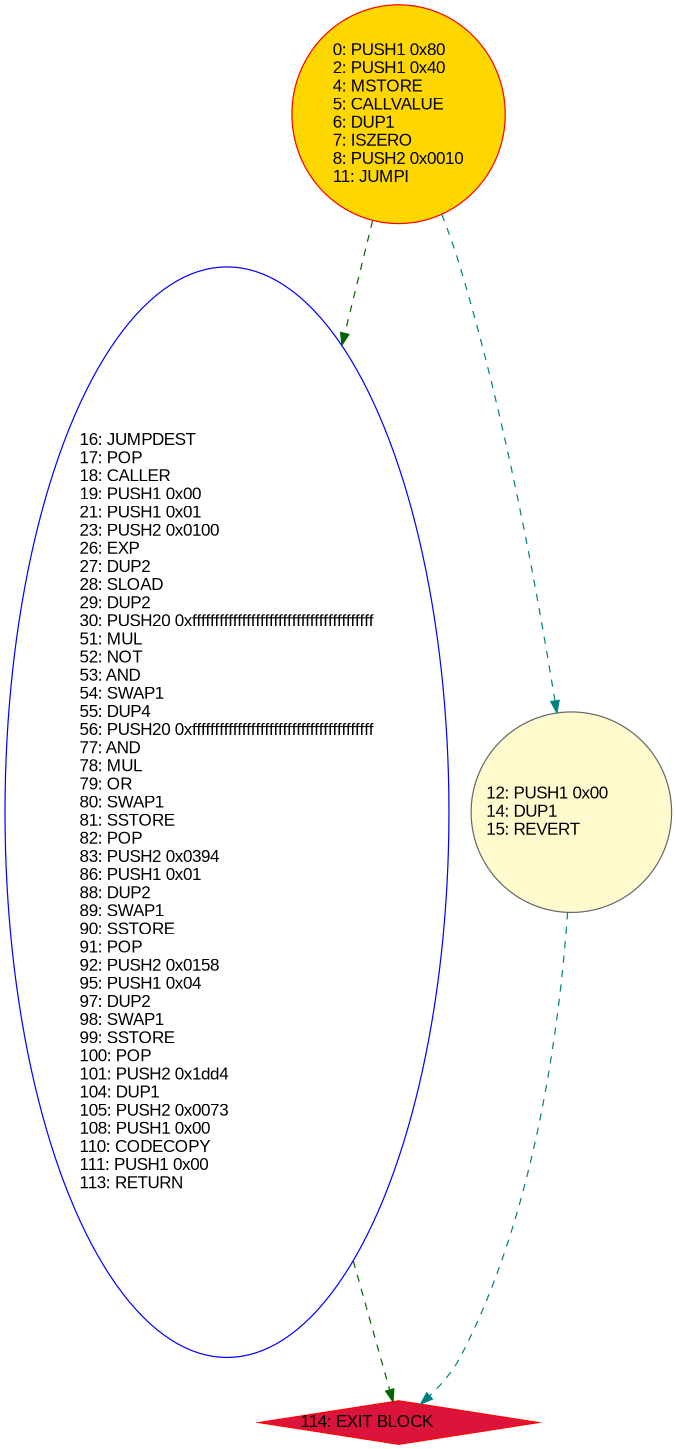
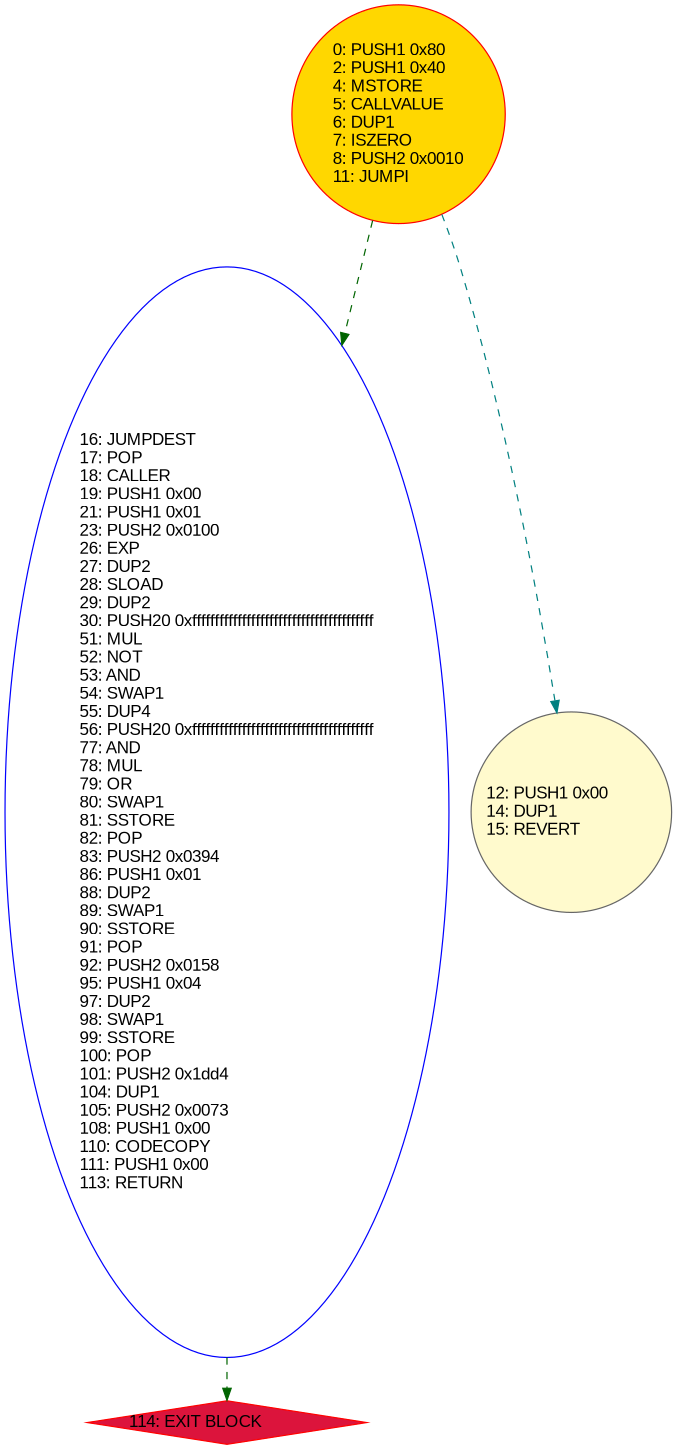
  digraph {
    rankdir=UD
    node [color=red fontcolor=black fontname=arial shape=ellipse style=filled]
    edge [color=darkgreen style=dashed]
    n1 [fillcolor=crimson label="114: EXIT BLOCK\l" shape=diamond]
    n2 [color=blue fillcolor=white label="16: JUMPDEST\l17: POP\l18: CALLER\l19: PUSH1 0x00\l21: PUSH1 0x01\l23: PUSH2 0x0100\l26: EXP\l27: DUP2\l28: SLOAD\l29: DUP2\l30: PUSH20 0xffffffffffffffffffffffffffffffffffffffff\l51: MUL\l52: NOT\l53: AND\l54: SWAP1\l55: DUP4\l56: PUSH20 0xffffffffffffffffffffffffffffffffffffffff\l77: AND\l78: MUL\l79: OR\l80: SWAP1\l81: SSTORE\l82: POP\l83: PUSH2 0x0394\l86: PUSH1 0x01\l88: DUP2\l89: SWAP1\l90: SSTORE\l91: POP\l92: PUSH2 0x0158\l95: PUSH1 0x04\l97: DUP2\l98: SWAP1\l99: SSTORE\l100: POP\l101: PUSH2 0x1dd4\l104: DUP1\l105: PUSH2 0x0073\l108: PUSH1 0x00\l110: CODECOPY\l111: PUSH1 0x00\l113: RETURN\l"]
    n3 [fillcolor=gold label="0: PUSH1 0x80\l2: PUSH1 0x40\l4: MSTORE\l5: CALLVALUE\l6: DUP1\l7: ISZERO\l8: PUSH2 0x0010\l11: JUMPI\l"]
    n4 [color=gray40 fillcolor=lemonchiffon label="12: PUSH1 0x00\l14: DUP1\l15: REVERT\l" shape=circle]
    n2 -> n1
    n3 -> n2
    n3 -> n4 [color=teal]
-   n4 -> n1 [color=teal]
  }
